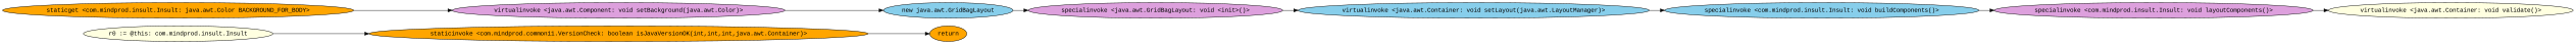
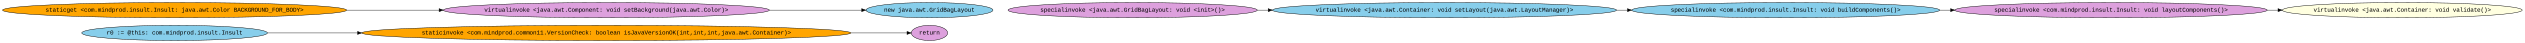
  digraph {
    fontname="Liberation Mono"
    rankdir=LR
    node [fillcolor=plum fontname="Liberation Mono" style=filled]
    edge [fontname="Liberation Mono"]
-   "r0 := @this: com.mindprod.insult.Insult" [fillcolor=lightyellow]
+   "r0 := @this: com.mindprod.insult.Insult" [fillcolor=skyblue]
    "staticinvoke <com.mindprod.common11.VersionCheck: boolean isJavaVersionOK(int,int,int,java.awt.Container)>" [fillcolor=orange]
-   return [fillcolor=orange]
+   return
    "staticget <com.mindprod.insult.Insult: java.awt.Color BACKGROUND_FOR_BODY>" [fillcolor=orange]
    "virtualinvoke <java.awt.Component: void setBackground(java.awt.Color)>"
    "new java.awt.GridBagLayout" [fillcolor=skyblue]
    "specialinvoke <java.awt.GridBagLayout: void <init>()>"
    "virtualinvoke <java.awt.Container: void setLayout(java.awt.LayoutManager)>" [fillcolor=skyblue]
    "specialinvoke <com.mindprod.insult.Insult: void buildComponents()>" [fillcolor=skyblue]
    "specialinvoke <com.mindprod.insult.Insult: void layoutComponents()>"
    "virtualinvoke <java.awt.Container: void validate()>" [fillcolor=lightyellow]
    "r0 := @this: com.mindprod.insult.Insult" -> "staticinvoke <com.mindprod.common11.VersionCheck: boolean isJavaVersionOK(int,int,int,java.awt.Container)>"
    "staticinvoke <com.mindprod.common11.VersionCheck: boolean isJavaVersionOK(int,int,int,java.awt.Container)>" -> return
    "staticget <com.mindprod.insult.Insult: java.awt.Color BACKGROUND_FOR_BODY>" -> "virtualinvoke <java.awt.Component: void setBackground(java.awt.Color)>"
    "virtualinvoke <java.awt.Component: void setBackground(java.awt.Color)>" -> "new java.awt.GridBagLayout"
-   "new java.awt.GridBagLayout" -> "specialinvoke <java.awt.GridBagLayout: void <init>()>"
    "specialinvoke <java.awt.GridBagLayout: void <init>()>" -> "virtualinvoke <java.awt.Container: void setLayout(java.awt.LayoutManager)>"
    "virtualinvoke <java.awt.Container: void setLayout(java.awt.LayoutManager)>" -> "specialinvoke <com.mindprod.insult.Insult: void buildComponents()>"
    "specialinvoke <com.mindprod.insult.Insult: void buildComponents()>" -> "specialinvoke <com.mindprod.insult.Insult: void layoutComponents()>"
    "specialinvoke <com.mindprod.insult.Insult: void layoutComponents()>" -> "virtualinvoke <java.awt.Container: void validate()>"
  }
